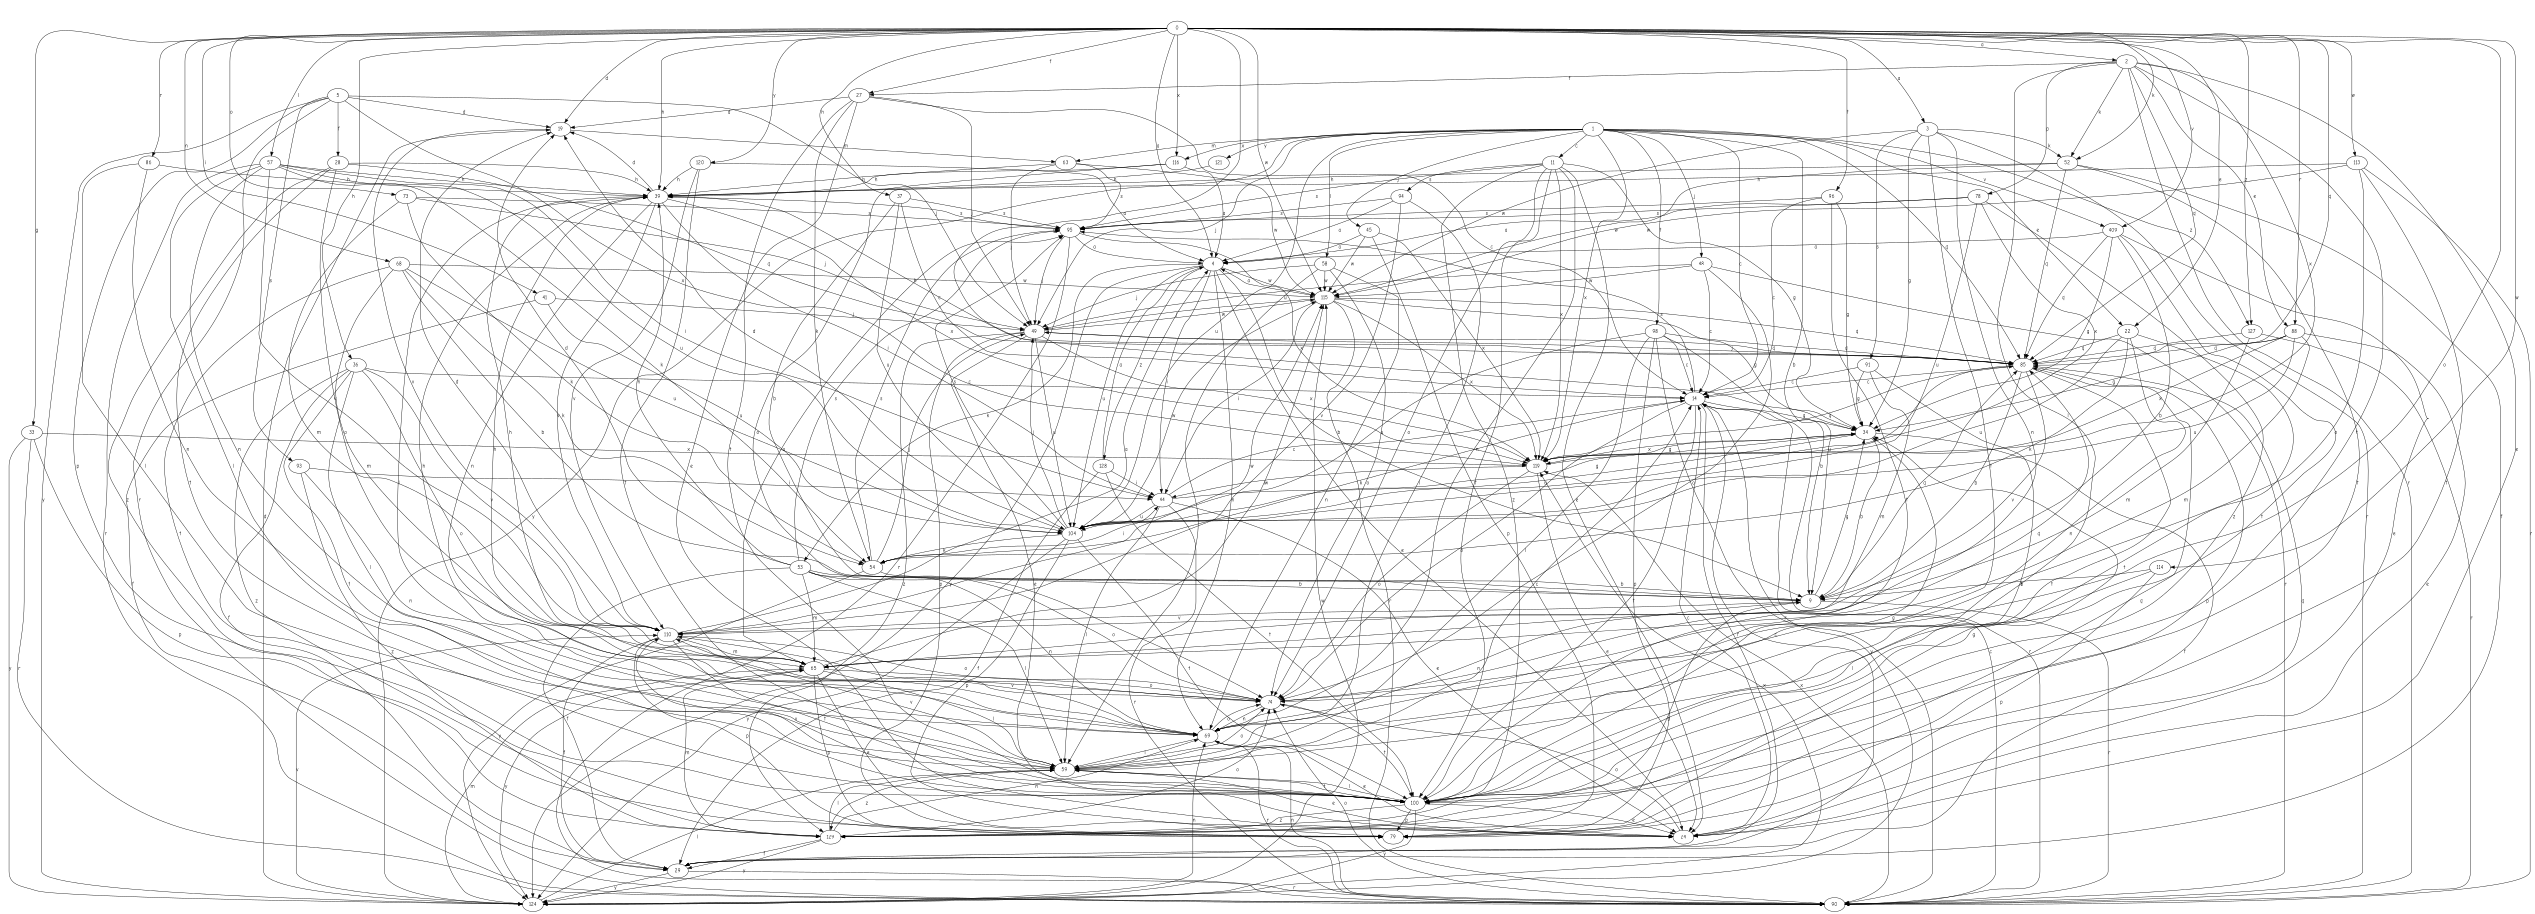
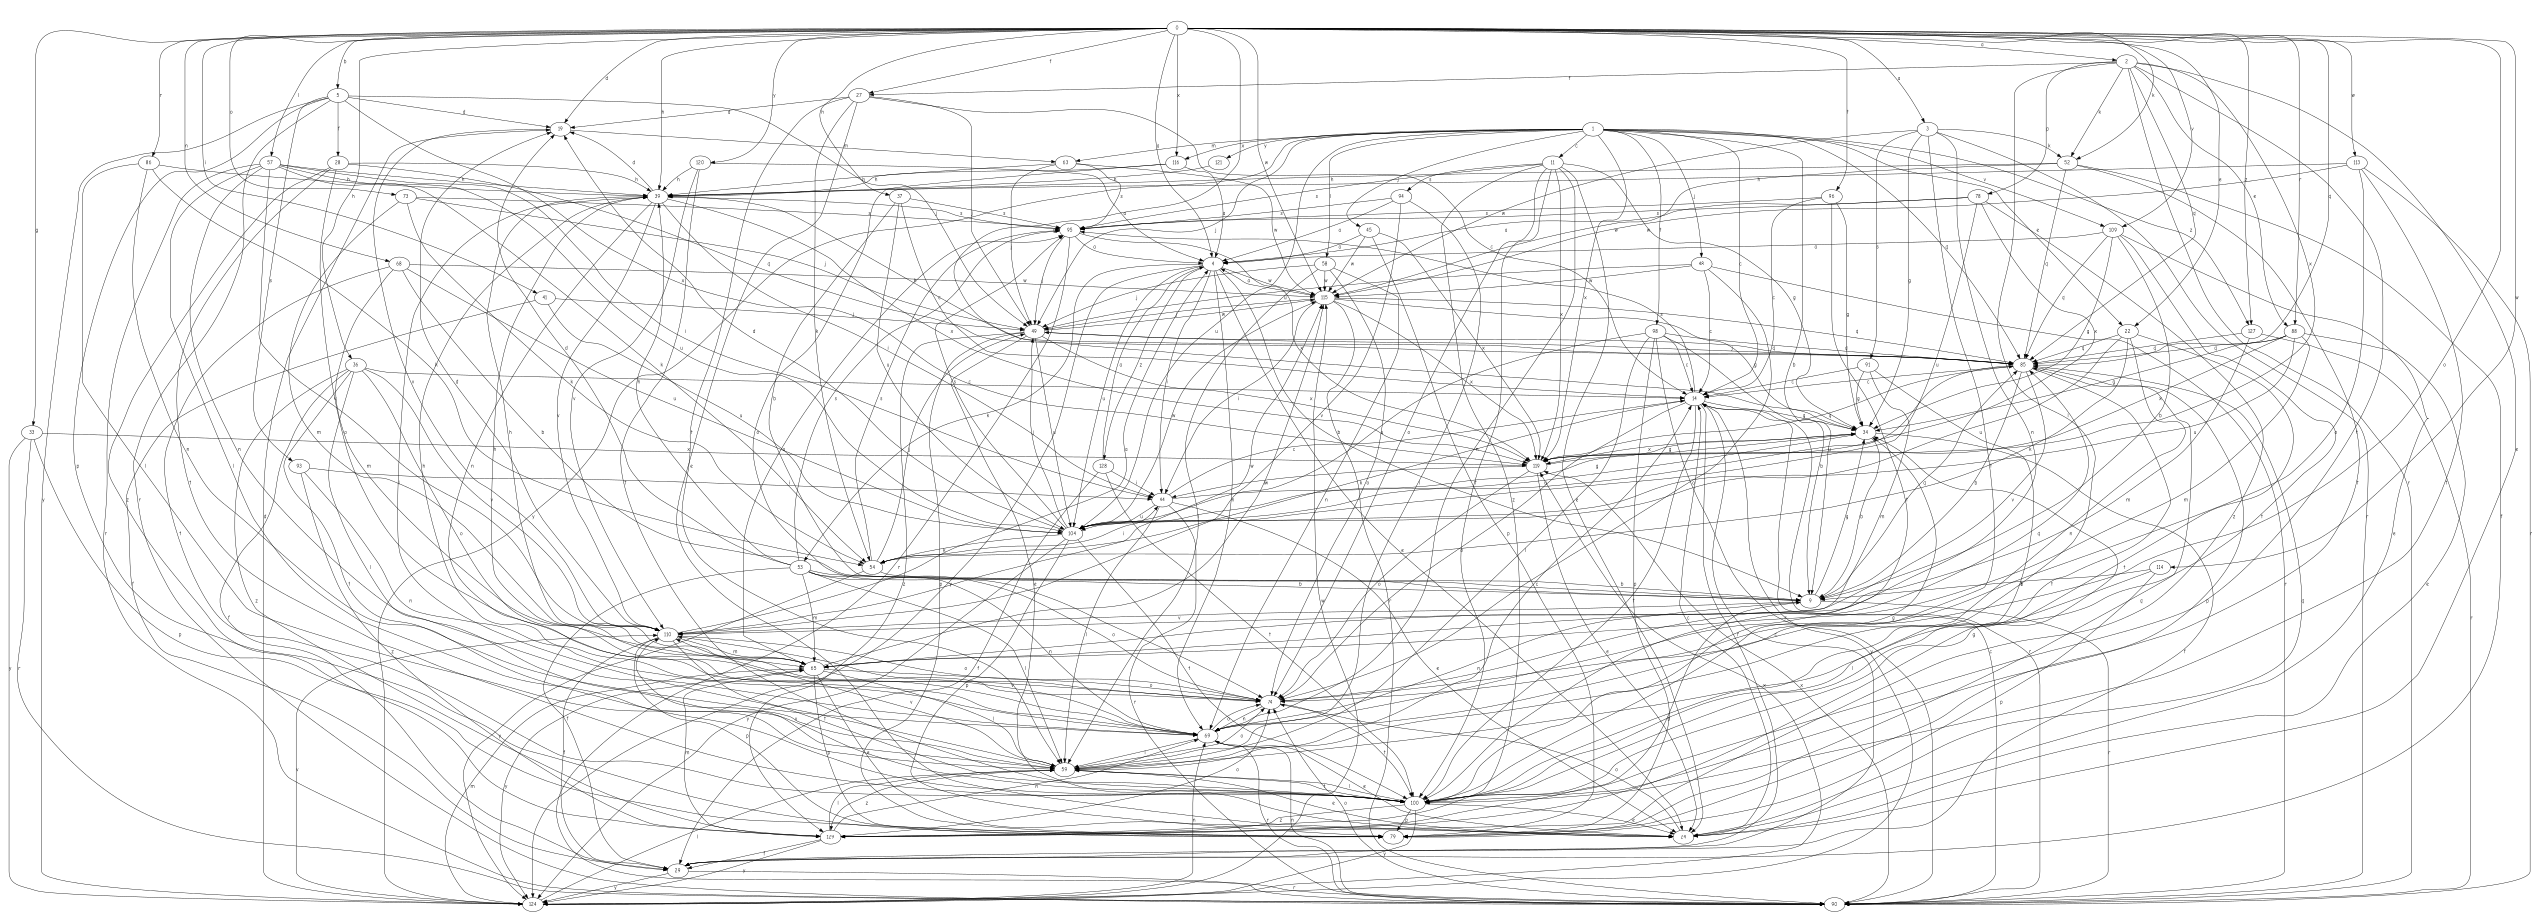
  strict digraph {
    fontname="Comic Neue"
    node [fontname="Comic Neue"]
    edge [fontname="Comic Neue"]
    0
    2
    3
    4
    5
    19
    22
    27
    33
    34
    36
    37
    39
    41
    52
    57
    68
    73
    74
    85
    86
    88
    96
-   109 [label=409]
+   109
    113
    114
    115
    116
    120
    127
    119
    24
    59
    78
    90
    100
    69
    91
    9
    104
    124
    44
    53
    128
    49
    28
    79
    93
    63
    110
    54
    14
    29
    129
    95
    65
    1
    11
    45
    48
    58
    98
    121
    94
    0 -> 2 [label=a]
    0 -> 3 [label=a]
    0 -> 4 [label=a]
+   0 -> 5 [label=b]
    0 -> 19 [label=d]
    0 -> 22 [label=e]
    0 -> 27 [label=f]
    0 -> 33 [label=g]
    0 -> 34 [label=g]
    0 -> 36 [label=h]
    0 -> 37 [label=h]
    0 -> 39 [label=h]
    0 -> 41 [label=i]
    0 -> 52 [label=k]
    0 -> 57 [label=l]
    0 -> 68 [label=n]
    0 -> 73 [label=o]
    0 -> 74 [label=o]
    0 -> 85 [label=q]
    0 -> 86 [label=r]
    0 -> 88 [label=r]
    0 -> 96 [label=t]
    0 -> 109 [label=v]
    0 -> 113 [label=w]
    0 -> 114 [label=w]
    0 -> 115 [label=w]
    0 -> 116 [label=x]
    0 -> 120 [label=y]
    0 -> 127 [label=z]
    2 -> 27 [label=f]
    2 -> 52 [label=k]
    2 -> 85 [label=q]
    2 -> 88 [label=e]
    2 -> 119 [label=x]
    2 -> 24 [label=e]
    2 -> 59 [label=l]
    2 -> 78 [label=p]
    2 -> 90 [label=r]
    2 -> 100 [label=t]
    3 -> 34 [label=g]
    3 -> 52 [label=k]
    3 -> 115 [label=w]
    3 -> 90 [label=r]
    3 -> 100 [label=t]
    3 -> 69 [label=n]
    3 -> 91 [label=s]
    4 -> 115 [label=w]
    4 -> 24 [label=e]
    4 -> 69 [label=n]
    4 -> 9 [label=b]
    4 -> 104 [label=u]
    4 -> 124 [label=y]
    4 -> 44 [label=i]
    4 -> 53 [label=k]
    4 -> 128 [label=z]
    5 -> 19 [label=d]
    5 -> 119 [label=x]
    5 -> 90 [label=r]
    5 -> 124 [label=y]
    5 -> 49 [label=j]
    5 -> 28 [label=f]
    5 -> 79 [label=p]
    5 -> 93 [label=s]
    19 -> 63 [label=m]
    19 -> 110 [label=v]
    22 -> 85 [label=q]
    22 -> 100 [label=t]
    22 -> 69 [label=n]
    22 -> 104 [label=u]
    22 -> 54 [label=k]
    27 -> 19 [label=d]
    27 -> 24 [label=e]
-   27 -> 100 [label=t]
+   27 -> 59 [label=t]
    27 -> 49 [label=j]
    27 -> 54 [label=k]
    27 -> 14 [label=c]
    33 -> 119 [label=x]
    33 -> 90 [label=r]
    33 -> 124 [label=y]
    33 -> 79 [label=p]
    34 -> 119 [label=x]
    34 -> 9 [label=b]
    34 -> 104 [label=u]
    34 -> 29 [label=f]
    36 -> 74 [label=o]
    36 -> 59 [label=l]
    36 -> 100 [label=t]
    36 -> 110 [label=v]
    36 -> 14 [label=c]
    36 -> 29 [label=f]
    36 -> 129 [label=z]
    37 -> 9 [label=b]
    37 -> 104 [label=u]
    37 -> 14 [label=c]
    37 -> 95 [label=s]
    39 -> 19 [label=d]
    39 -> 119 [label=x]
    39 -> 59 [label=l]
    39 -> 69 [label=n]
    39 -> 44 [label=i]
    39 -> 110 [label=v]
    39 -> 95 [label=s]
    41 -> 104 [label=u]
    41 -> 49 [label=j]
    41 -> 29 [label=f]
    52 -> 39 [label=h]
    52 -> 85 [label=q]
    52 -> 115 [label=w]
    52 -> 100 [label=t]
    52 -> 29 [label=f]
    57 -> 39 [label=h]
    57 -> 59 [label=l]
    57 -> 90 [label=r]
    57 -> 69 [label=n]
    57 -> 104 [label=u]
    57 -> 44 [label=i]
    57 -> 110 [label=v]
    57 -> 54 [label=k]
    68 -> 115 [label=w]
    68 -> 100 [label=t]
    68 -> 9 [label=b]
    68 -> 104 [label=u]
    68 -> 65 [label=m]
    73 -> 49 [label=j]
    73 -> 54 [label=k]
    73 -> 95 [label=s]
    73 -> 65 [label=m]
    74 -> 39 [label=h]
    74 -> 85 [label=q]
    74 -> 100 [label=t]
    74 -> 69 [label=n]
    85 -> 39 [label=h]
    85 -> 100 [label=t]
    85 -> 9 [label=b]
    85 -> 104 [label=u]
    85 -> 49 [label=j]
    85 -> 79 [label=p]
    85 -> 110 [label=v]
    85 -> 14 [label=c]
    86 -> 39 [label=h]
    86 -> 59 [label=l]
    86 -> 69 [label=n]
-   68 -> 54 [label=k]
+   86 -> 54 [label=k]
    88 -> 34 [label=g]
    88 -> 85 [label=q]
    88 -> 119 [label=x]
    88 -> 24 [label=e]
    88 -> 104 [label=u]
    88 -> 65 [label=m]
    96 -> 34 [label=g]
    96 -> 100 [label=t]
    96 -> 14 [label=c]
    96 -> 95 [label=s]
    109 -> 4 [label=a]
    109 -> 34 [label=g]
    109 -> 85 [label=q]
    109 -> 24 [label=e]
    109 -> 100 [label=t]
    109 -> 9 [label=b]
    113 -> 39 [label=h]
    113 -> 74 [label=o]
    113 -> 115 [label=w]
    113 -> 90 [label=r]
    113 -> 100 [label=t]
    114 -> 59 [label=l]
    114 -> 9 [label=b]
    114 -> 79 [label=p]
    115 -> 4 [label=a]
    115 -> 34 [label=g]
    115 -> 85 [label=q]
    115 -> 119 [label=x]
    115 -> 90 [label=r]
    115 -> 44 [label=i]
    115 -> 49 [label=j]
    116 -> 4 [label=a]
    116 -> 39 [label=h]
    116 -> 74 [label=o]
    120 -> 4 [label=a]
    120 -> 39 [label=h]
    120 -> 100 [label=t]
    120 -> 110 [label=v]
    127 -> 85 [label=q]
    127 -> 90 [label=r]
    127 -> 65 [label=m]
    119 -> 34 [label=g]
    119 -> 74 [label=o]
    119 -> 85 [label=q]
    119 -> 24 [label=e]
    119 -> 44 [label=i]
    24 -> 74 [label=o]
    24 -> 85 [label=q]
    24 -> 14 [label=c]
    59 -> 74 [label=o]
    59 -> 24 [label=e]
    59 -> 100 [label=t]
    59 -> 110 [label=v]
    59 -> 14 [label=c]
    59 -> 129 [label=z]
    78 -> 4 [label=a]
    78 -> 119 [label=x]
    78 -> 104 [label=u]
    78 -> 129 [label=z]
    78 -> 95 [label=s]
    90 -> 74 [label=o]
    90 -> 119 [label=x]
    90 -> 69 [label=n]
    90 -> 14 [label=c]
    100 -> 34 [label=g]
    100 -> 24 [label=e]
    100 -> 59 [label=l]
    100 -> 124 [label=y]
    100 -> 79 [label=p]
    100 -> 110 [label=v]
    100 -> 129 [label=z]
    69 -> 39 [label=h]
    69 -> 74 [label=o]
    69 -> 24 [label=e]
    69 -> 59 [label=l]
    69 -> 90 [label=r]
    69 -> 110 [label=v]
    91 -> 34 [label=g]
    91 -> 100 [label=t]
    91 -> 14 [label=c]
    91 -> 65 [label=m]
    9 -> 34 [label=g]
    9 -> 85 [label=q]
    9 -> 90 [label=r]
    9 -> 69 [label=n]
    9 -> 110 [label=v]
    104 -> 19 [label=d]
    104 -> 115 [label=w]
    104 -> 100 [label=t]
    104 -> 124 [label=y]
    104 -> 49 [label=j]
    104 -> 79 [label=p]
    104 -> 54 [label=k]
    104 -> 95 [label=s]
    124 -> 19 [label=d]
    124 -> 115 [label=w]
    124 -> 119 [label=x]
    124 -> 59 [label=l]
    124 -> 69 [label=n]
    124 -> 110 [label=v]
    124 -> 65 [label=m]
    44 -> 34 [label=g]
    44 -> 24 [label=e]
    44 -> 59 [label=l]
    44 -> 90 [label=r]
    44 -> 104 [label=u]
    44 -> 14 [label=c]
    53 -> 19 [label=d]
    53 -> 39 [label=h]
    53 -> 74 [label=o]
    53 -> 59 [label=l]
    53 -> 69 [label=n]
    53 -> 9 [label=b]
    53 -> 29 [label=f]
    53 -> 95 [label=s]
    53 -> 65 [label=m]
    128 -> 4 [label=a]
    128 -> 100 [label=t]
    128 -> 44 [label=i]
    128 -> 29 [label=f]
    49 -> 85 [label=q]
    49 -> 115 [label=w]
    49 -> 119 [label=x]
    49 -> 24 [label=e]
    49 -> 104 [label=u]
    49 -> 79 [label=p]
    49 -> 129 [label=z]
    28 -> 39 [label=h]
    28 -> 74 [label=o]
    28 -> 85 [label=q]
    28 -> 100 [label=t]
    28 -> 129 [label=z]
    79 -> 85 [label=q]
    93 -> 69 [label=n]
    93 -> 44 [label=i]
    93 -> 129 [label=z]
    63 -> 39 [label=h]
    63 -> 115 [label=w]
    63 -> 49 [label=j]
    63 -> 95 [label=s]
    110 -> 4 [label=a]
    110 -> 19 [label=d]
    110 -> 74 [label=o]
    110 -> 115 [label=w]
    110 -> 100 [label=t]
    110 -> 79 [label=p]
    110 -> 29 [label=f]
    110 -> 65 [label=m]
    54 -> 9 [label=b]
    54 -> 124 [label=y]
    54 -> 44 [label=i]
    54 -> 49 [label=j]
    54 -> 95 [label=s]
    14 -> 34 [label=g]
    14 -> 74 [label=o]
    14 -> 90 [label=r]
    14 -> 100 [label=t]
    14 -> 124 [label=y]
    14 -> 54 [label=k]
    14 -> 29 [label=f]
    14 -> 95 [label=s]
    29 -> 90 [label=r]
    29 -> 124 [label=y]
    29 -> 14 [label=c]
    129 -> 34 [label=g]
    129 -> 74 [label=o]
    129 -> 59 [label=l]
    129 -> 69 [label=n]
    129 -> 9 [label=b]
    129 -> 124 [label=y]
    129 -> 29 [label=f]
    129 -> 65 [label=m]
    95 -> 4 [label=a]
    95 -> 119 [label=x]
    95 -> 90 [label=r]
    95 -> 49 [label=j]
    65 -> 39 [label=h]
    65 -> 74 [label=o]
    65 -> 115 [label=w]
    65 -> 24 [label=e]
    65 -> 59 [label=l]
    65 -> 124 [label=y]
    65 -> 79 [label=p]
    65 -> 95 [label=s]
    1 -> 22 [label=e]
    1 -> 85 [label=q]
    1 -> 109 [label=v]
    1 -> 116 [label=x]
    1 -> 127 [label=z]
    1 -> 119 [label=x]
    1 -> 9 [label=b]
    1 -> 104 [label=u]
    1 -> 124 [label=y]
    1 -> 49 [label=j]
    1 -> 63 [label=m]
    1 -> 14 [label=c]
    1 -> 11 [label=c]
    1 -> 45 [label=j]
    1 -> 48 [label=j]
    1 -> 58 [label=l]
    1 -> 98 [label=t]
    1 -> 121 [label=y]
    11 -> 34 [label=g]
    11 -> 74 [label=o]
    11 -> 119 [label=x]
    11 -> 24 [label=e]
    11 -> 100 [label=t]
    11 -> 69 [label=n]
    11 -> 129 [label=z]
    11 -> 95 [label=s]
    11 -> 94 [label=s]
    45 -> 4 [label=a]
    45 -> 115 [label=w]
    45 -> 119 [label=x]
    45 -> 79 [label=p]
    48 -> 74 [label=o]
    48 -> 115 [label=w]
    48 -> 90 [label=r]
    48 -> 49 [label=u]
    48 -> 14 [label=c]
    58 -> 74 [label=o]
    58 -> 115 [label=w]
    58 -> 59 [label=l]
    58 -> 69 [label=n]
    58 -> 49 [label=j]
    98 -> 85 [label=q]
    98 -> 59 [label=l]
    98 -> 90 [label=r]
    98 -> 9 [label=b]
    98 -> 104 [label=u]
    98 -> 79 [label=p]
    98 -> 14 [label=c]
    121 -> 39 [label=h]
    94 -> 4 [label=a]
    94 -> 59 [label=l]
    94 -> 110 [label=v]
    94 -> 95 [label=s]
  }
